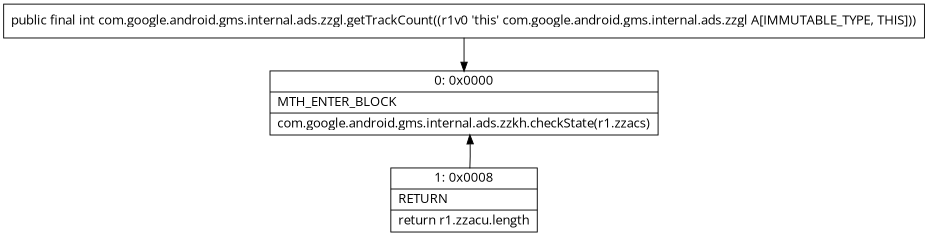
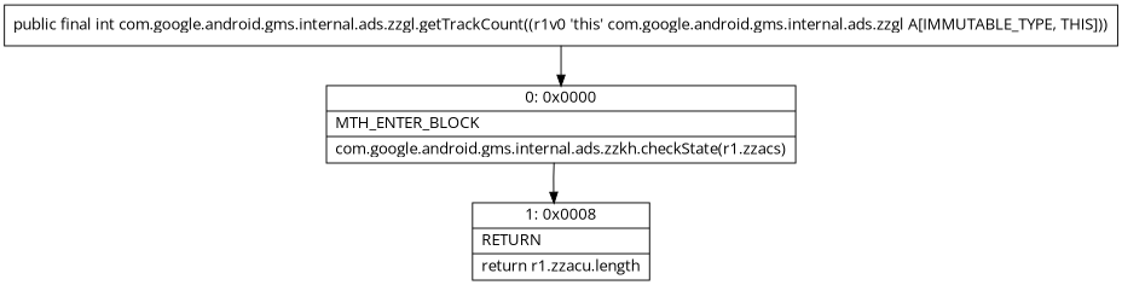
  digraph {
    fontname="Open Sans"
    node [shape=record fontname="Open Sans"]
    edge [fontname="Open Sans"]
    n1 [label="{0\:\ 0x0000|MTH_ENTER_BLOCK\l|com.google.android.gms.internal.ads.zzkh.checkState(r1.zzacs)\l}"]
    n2 [label="{1\:\ 0x0008|RETURN\l|return r1.zzacu.length\l}"]
    n3 [label="{public final int com.google.android.gms.internal.ads.zzgl.getTrackCount((r1v0 'this' com.google.android.gms.internal.ads.zzgl A[IMMUTABLE_TYPE, THIS])) }"]
-   n2 -> n1
+   n1 -> n2
    n3 -> n1
  }
